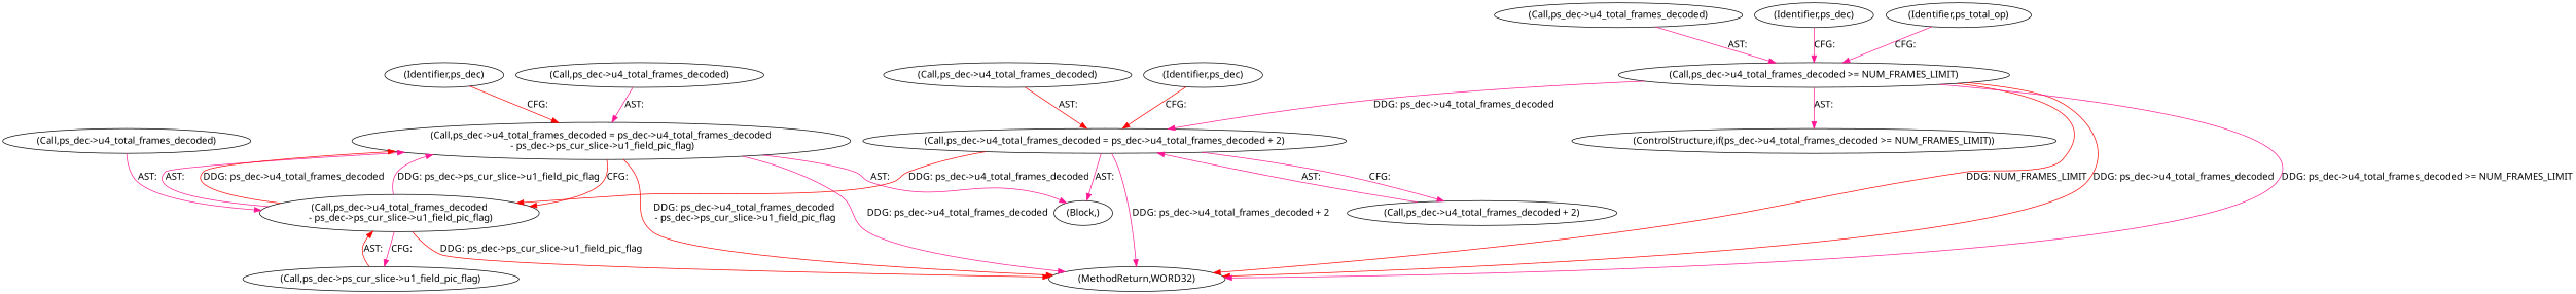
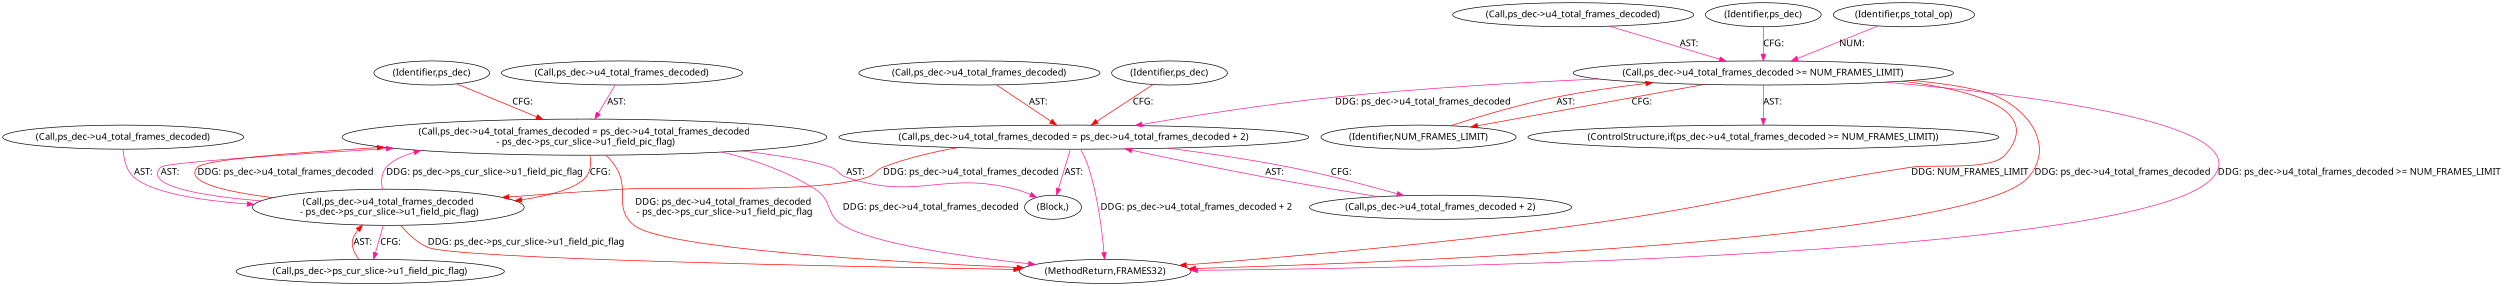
  digraph {
    fontname="Noto Sans"
    node [fontname="Noto Sans"]
    edge [color=deeppink fontname="Noto Sans"]
    n1 [label="(Call,ps_dec->u4_total_frames_decoded = ps_dec->u4_total_frames_decoded\n - ps_dec->ps_cur_slice->u1_field_pic_flag)"]
    n2 [label="(Call,ps_dec->u4_total_frames_decoded\n - ps_dec->ps_cur_slice->u1_field_pic_flag)"]
-   n3 [label="(MethodReturn,WORD32)"]
+   n3 [label="(MethodReturn,FRAMES32)"]
    n4 [label="(Block,)"]
    n5 [label="(Call,ps_dec->ps_cur_slice->u1_field_pic_flag)"]
    n6 [label="(Call,ps_dec->u4_total_frames_decoded = ps_dec->u4_total_frames_decoded + 2)"]
    n7 [label="(Call,ps_dec->u4_total_frames_decoded + 2)"]
    n8 [label="(Call,ps_dec->u4_total_frames_decoded >= NUM_FRAMES_LIMIT)"]
+   n9 [label="(Identifier,NUM_FRAMES_LIMIT)"]
    n10 [label="(ControlStructure,if(ps_dec->u4_total_frames_decoded >= NUM_FRAMES_LIMIT))"]
    n11 [label="(Call,ps_dec->u4_total_frames_decoded)"]
    n12 [label="(Call,ps_dec->u4_total_frames_decoded)"]
    n13 [label="(Call,ps_dec->u4_total_frames_decoded)"]
    n14 [label="(Call,ps_dec->u4_total_frames_decoded)"]
    n15 [label="(Identifier,ps_dec)"]
    n16 [label="(Identifier,ps_dec)"]
    n17 [label="(Identifier,ps_total_op)"]
    n18 [label="(Identifier,ps_dec)"]
    n1 -> n2 [color=red label="CFG: "]
    n1 -> n3 [label="DDG: ps_dec->u4_total_frames_decoded"]
    n1 -> n3 [color=red label="DDG: ps_dec->u4_total_frames_decoded\n - ps_dec->ps_cur_slice->u1_field_pic_flag"]
    n1 -> n4 [label="AST: "]
    n2 -> n1 [label="AST: "]
    n2 -> n1 [color=red label="DDG: ps_dec->u4_total_frames_decoded"]
    n2 -> n1 [label="DDG: ps_dec->ps_cur_slice->u1_field_pic_flag"]
    n2 -> n3 [color=red label="DDG: ps_dec->ps_cur_slice->u1_field_pic_flag"]
    n2 -> n5 [label="CFG: "]
    n5 -> n2 [color=red label="AST: "]
    n6 -> n2 [color=red label="DDG: ps_dec->u4_total_frames_decoded"]
    n6 -> n3 [label="DDG: ps_dec->u4_total_frames_decoded + 2"]
    n6 -> n4 [label="AST: "]
    n6 -> n7 [label="CFG: "]
    n7 -> n6 [label="AST: "]
    n8 -> n3 [color=red label="DDG: NUM_FRAMES_LIMIT"]
    n8 -> n3 [color=red label="DDG: ps_dec->u4_total_frames_decoded"]
    n8 -> n3 [label="DDG: ps_dec->u4_total_frames_decoded >= NUM_FRAMES_LIMIT"]
    n8 -> n6 [label="DDG: ps_dec->u4_total_frames_decoded"]
+   n8 -> n9 [color=red label="CFG: "]
    n8 -> n10 [label="AST: "]
+   n9 -> n8 [color=red label="AST: "]
    n11 -> n2 [label="AST: "]
    n12 -> n8 [label="AST: "]
    n13 -> n6 [color=red label="AST: "]
    n14 -> n1 [label="AST: "]
    n15 -> n8 [label="CFG: "]
    n16 -> n6 [color=red label="CFG: "]
-   n17 -> n8 [label="CFG: "]
+   n17 -> n8 [label="NUM: "]
    n18 -> n1 [color=red label="CFG: "]
  }
